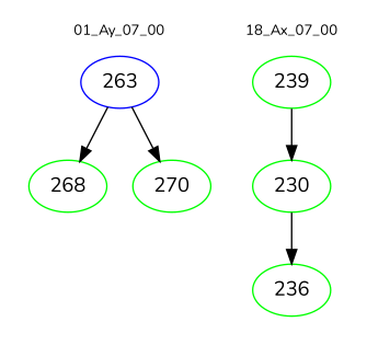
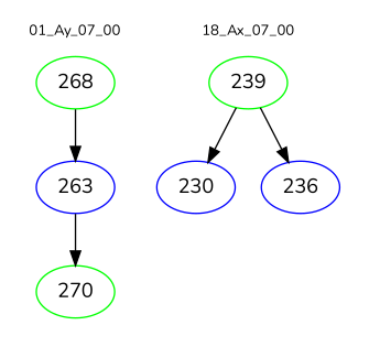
  digraph {
    fontname=Nunito
    node [color=green fontname=Nunito]
    edge [color=black fontname=Nunito]
    n1 [label=268]
    n2 [color=blue label=263]
    n3 [label=270]
    n4 [label=239]
-   n5 [label=230]
-   n6 [label=236]
+   n5 [color=blue label=230]
+   n6 [color=blue label=236]
    subgraph cluster_1 {
      color=white
      fontsize=10
      label="01_Ay_07_00"
      n1
      n2
      n3
    }
    subgraph cluster_2 {
      color=white
      fontsize=10
      label="18_Ax_07_00"
      n4
      n5
      n6
    }
-   n2 -> n1
+   n1 -> n2
    n2 -> n3
    n4 -> n5
-   n5 -> n6
+   n4 -> n6
  }
